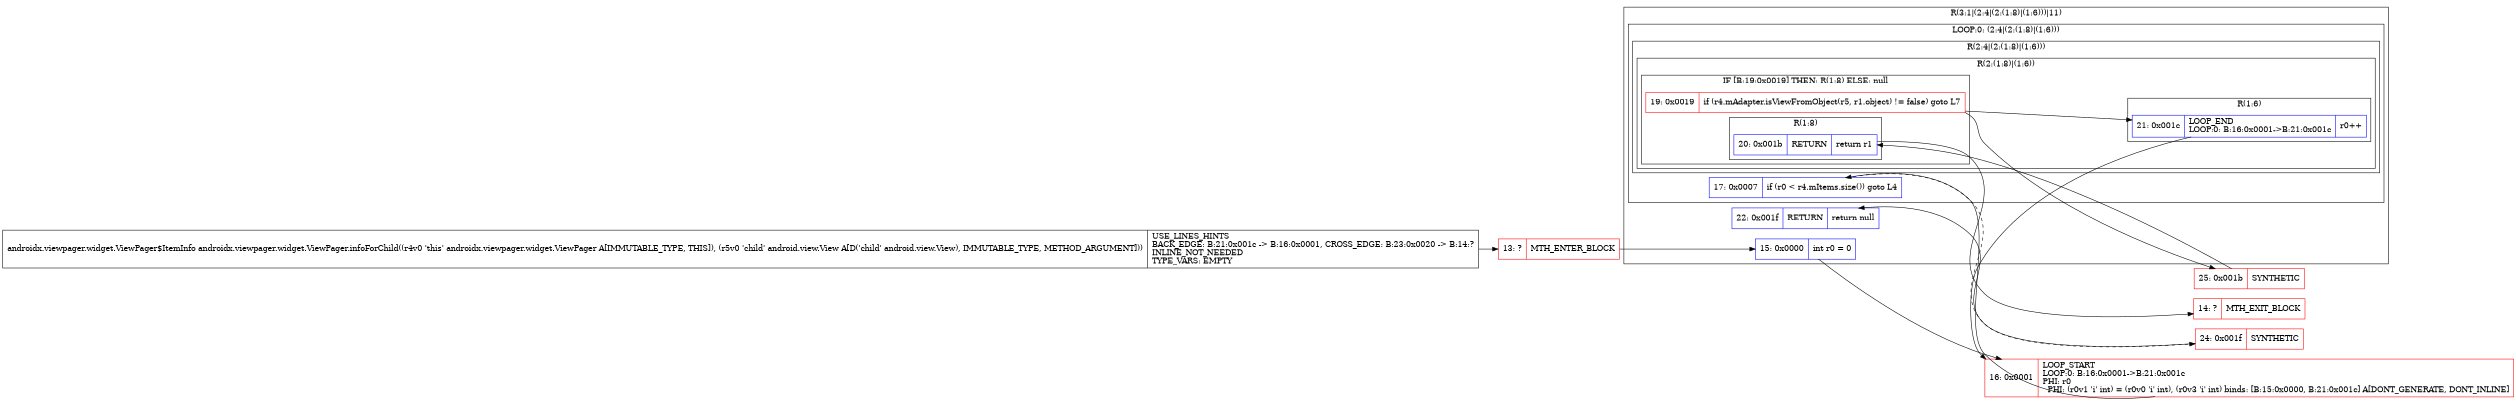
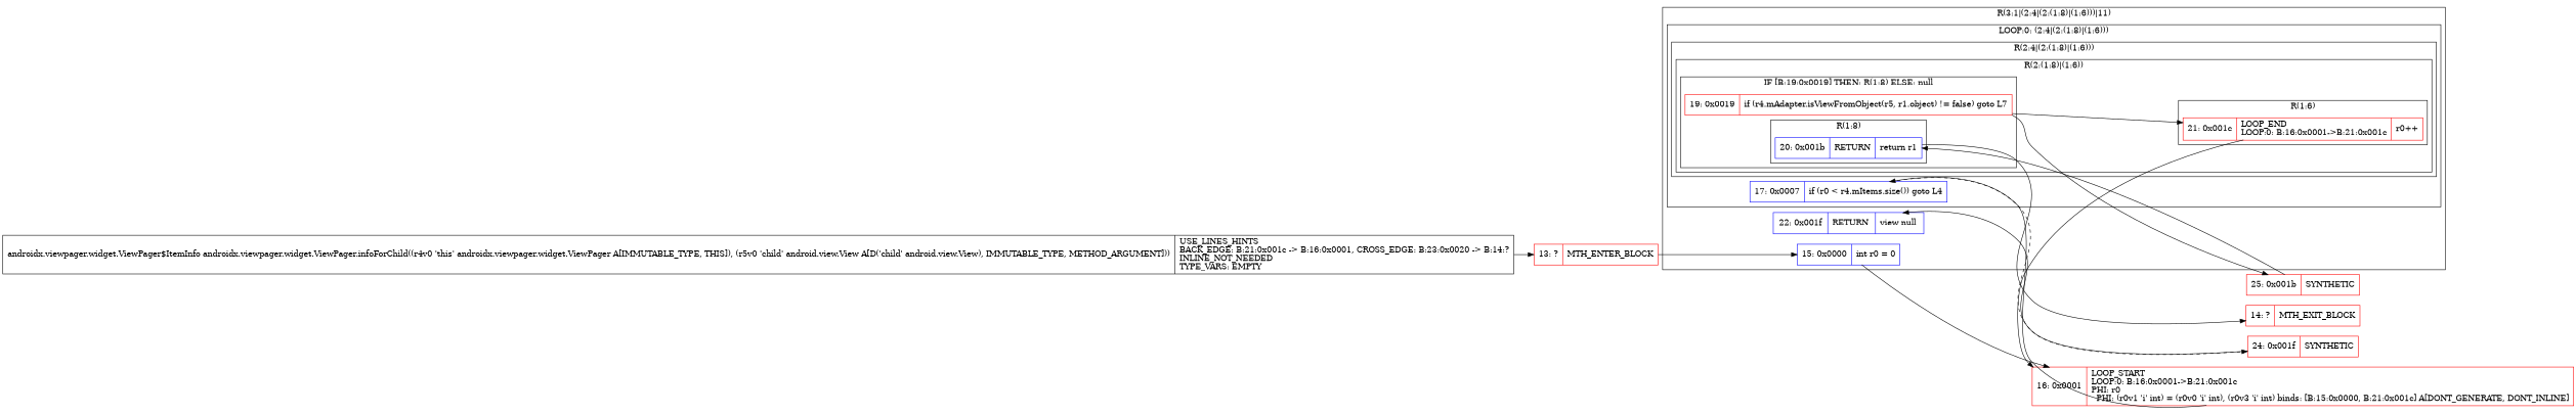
  digraph {
    rankdir=LR
    node [color=red shape=record]
    n1 [color=blue label="{20\:\ 0x001b|RETURN\l|return r1\l}"]
    n2 [label="{19\:\ 0x0019|if (r4.mAdapter.isViewFromObject(r5, r1.object) != false) goto L7\l}"]
-   n3 [color=blue label="{21\:\ 0x001c|LOOP_END\lLOOP:0: B:16:0x0001\-\>B:21:0x001c\l|r0++\l}"]
+   n3 [label="{21\:\ 0x001c|LOOP_END\lLOOP:0: B:16:0x0001\-\>B:21:0x001c\l|r0++\l}"]
    n4 [color=blue label="{17\:\ 0x0007|if (r0 \< r4.mItems.size()) goto L4\l}"]
    n5 [color=blue label="{15\:\ 0x0000|int r0 = 0\l}"]
-   n6 [color=blue label="{22\:\ 0x001f|RETURN\l|return null\l}"]
+   n6 [color=blue label="{22\:\ 0x001f|RETURN\l|view null\l}"]
    n7 [label="{14\:\ ?|MTH_EXIT_BLOCK\l}"]
    n8 [label="{25\:\ 0x001b|SYNTHETIC\l}"]
    n9 [label="{16\:\ 0x0001|LOOP_START\lLOOP:0: B:16:0x0001\-\>B:21:0x001c\lPHI: r0 \l  PHI: (r0v1 'i' int) = (r0v0 'i' int), (r0v3 'i' int) binds: [B:15:0x0000, B:21:0x001c] A[DONT_GENERATE, DONT_INLINE]\l}"]
    n10 [label="{24\:\ 0x001f|SYNTHETIC\l}"]
    n11 [label="{13\:\ ?|MTH_ENTER_BLOCK\l}"]
    n12 [label="{androidx.viewpager.widget.ViewPager$ItemInfo androidx.viewpager.widget.ViewPager.infoForChild((r4v0 'this' androidx.viewpager.widget.ViewPager A[IMMUTABLE_TYPE, THIS]), (r5v0 'child' android.view.View A[D('child' android.view.View), IMMUTABLE_TYPE, METHOD_ARGUMENT]))  | USE_LINES_HINTS\lBACK_EDGE: B:21:0x001c \-\> B:16:0x0001, CROSS_EDGE: B:23:0x0020 \-\> B:14:?\lINLINE_NOT_NEEDED\lTYPE_VARS: EMPTY\l}" color=""]
    subgraph cluster_1 {
      label="R(3:1|(2:4|(2:(1:8)|(1:6)))|11)"
      n5
      n6
      subgraph cluster_2 {
        label="LOOP:0: (2:4|(2:(1:8)|(1:6)))"
        n4
        subgraph cluster_3 {
          label="R(2:4|(2:(1:8)|(1:6)))"
          subgraph cluster_4 {
            label="R(2:(1:8)|(1:6))"
            subgraph cluster_5 {
              label="IF [B:19:0x0019] THEN: R(1:8) ELSE: null"
              n2
              subgraph cluster_6 {
                label="R(1:8)"
                n1
              }
            }
            subgraph cluster_7 {
              label="R(1:6)"
              n3
            }
          }
        }
      }
    }
    n1 -> n7
    n2 -> n3 [style=solid]
    n2 -> n8
    n3 -> n9
    n4 -> n10 [style=dashed]
    n5 -> n9
    n8 -> n1
    n9 -> n4
    n10 -> n6
    n11 -> n5
    n12 -> n11
  }
